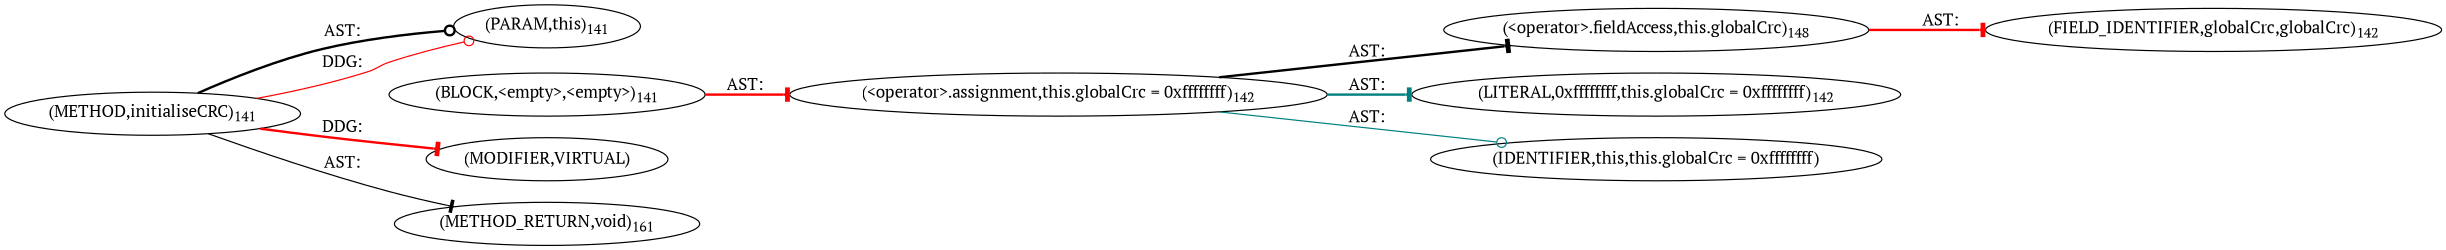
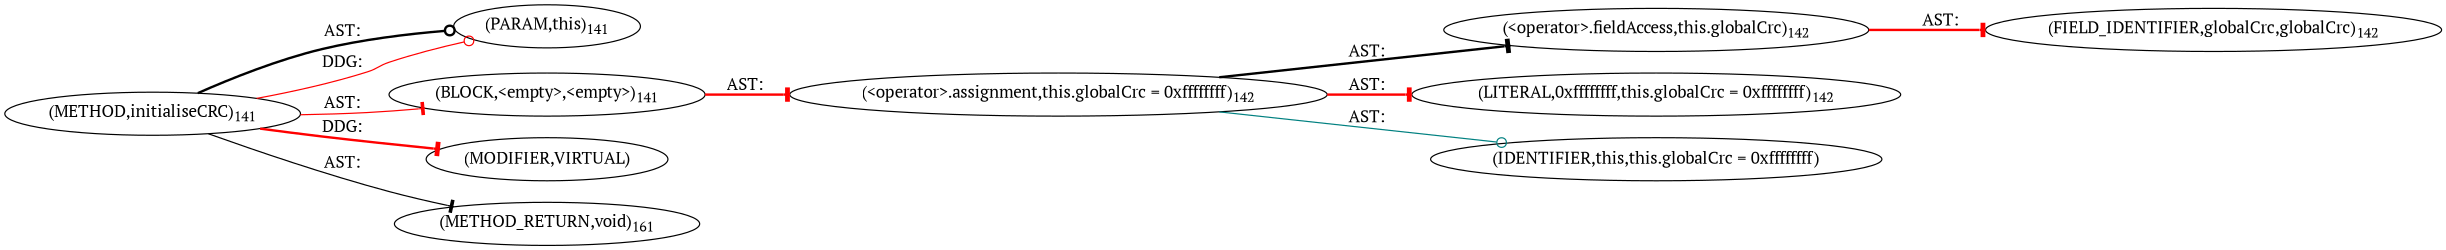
  digraph {
    fontname="PT Serif"
    rankdir=LR
    node [fontname="PT Serif"]
    edge [arrowhead=tee color=red fontname="PT Serif" style=bold]
    n1 [label=<(METHOD,initialiseCRC)<SUB>141</SUB>>]
    n2 [label=<(PARAM,this)<SUB>141</SUB>>]
    n3 [label=<(BLOCK,&lt;empty&gt;,&lt;empty&gt;)<SUB>141</SUB>>]
    n4 [label=<(MODIFIER,VIRTUAL)>]
    n5 [label=<(METHOD_RETURN,void)<SUB>161</SUB>>]
    n6 [label=<(&lt;operator&gt;.assignment,this.globalCrc = 0xffffffff)<SUB>142</SUB>>]
-   n7 [label=<(&lt;operator&gt;.fieldAccess,this.globalCrc)<SUB>148</SUB>>]
+   n7 [label=<(&lt;operator&gt;.fieldAccess,this.globalCrc)<SUB>142</SUB>>]
    n8 [label=<(LITERAL,0xffffffff,this.globalCrc = 0xffffffff)<SUB>142</SUB>>]
    n9 [label=<(IDENTIFIER,this,this.globalCrc = 0xffffffff)>]
    n10 [label=<(FIELD_IDENTIFIER,globalCrc,globalCrc)<SUB>142</SUB>>]
    n1 -> n2 [arrowhead=odot color=black label="AST: "]
    n1 -> n2 [arrowhead=odot label="DDG: " style=solid]
+   n1 -> n3 [label="AST: " style=solid]
    n1 -> n4 [label="DDG: "]
    n1 -> n5 [color=black label="AST: " style=solid]
    n3 -> n6 [label="AST: "]
    n6 -> n7 [color=black label="AST: "]
-   n6 -> n8 [color=teal label="AST: "]
+   n6 -> n8 [label="AST: "]
    n6 -> n9 [arrowhead=odot color=teal label="AST: " style=solid]
    n7 -> n10 [label="AST: "]
  }
